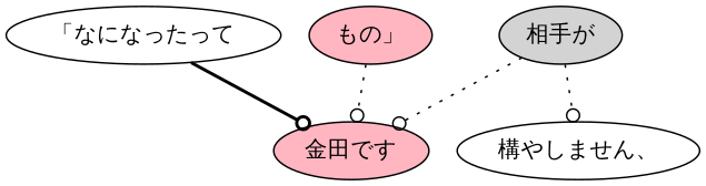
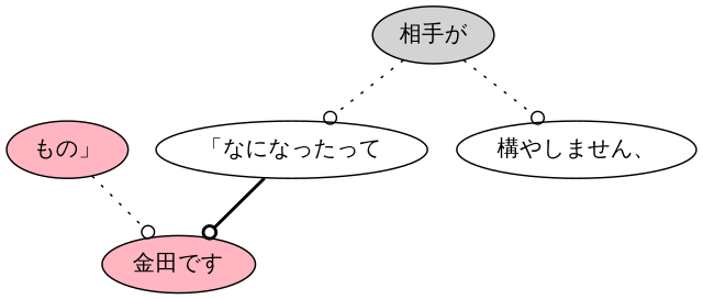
  digraph {
    fontname="Liberation Serif"
    node [fillcolor=white fontname="Liberation Serif" style=filled]
    edge [arrowhead=odot fontname="Liberation Serif" style=dotted]
    n1 [label="「なになったって"]
    n2 [fillcolor=lightpink label="金田です"]
    n3 [label="構やしません、"]
    n4 [fillcolor=lightgrey label="相手が"]
    n5 [fillcolor=lightpink label="もの」"]
    n1 -> n2 [style=bold]
-   n4 -> n2
+   n4 -> n1
    n4 -> n3
    n5 -> n2
  }
